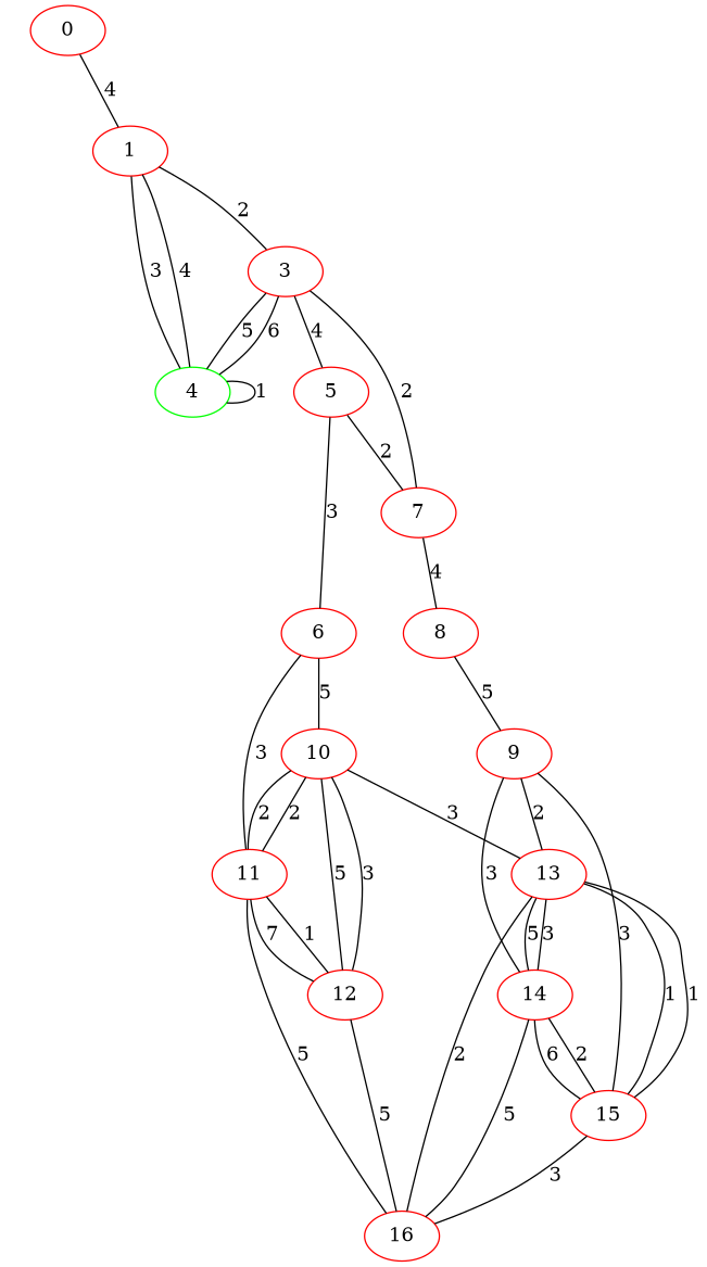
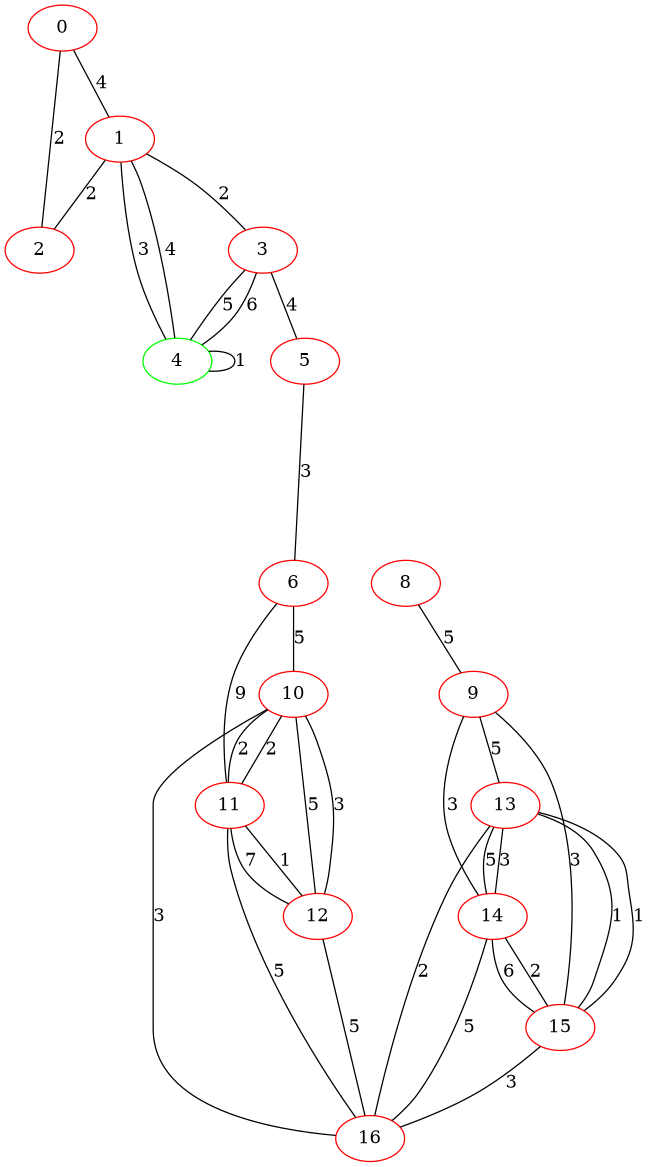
  graph {
    node [color=red weight=1]
    0
    1
+   2
    3
    4 [color=green weight=2]
    5
-   7
    6
    8
    10
    11
    12
    16
    9
    13
    14
    15
    0 -- 1 [label=4]
+   0 -- 2 [label=2]
+   1 -- 2 [label=2]
    1 -- 3 [label=2]
    1 -- 4 [label=3]
    1 -- 4 [label=4]
    3 -- 4 [label=5]
    3 -- 4 [label=6]
    3 -- 5 [label=4]
-   3 -- 7 [label=2]
    4 -- 4 [label=1]
-   5 -- 7 [label=2]
    5 -- 6 [label=3]
-   7 -- 8 [label=4]
    6 -- 10 [label=5]
-   6 -- 11 [label=3]
+   6 -- 11 [label=9]
    8 -- 9 [label=5]
    10 -- 11 [label=2]
    10 -- 11 [label=2]
    10 -- 12 [label=5]
    10 -- 12 [label=3]
-   10 -- 13 [label=3]
+   10 -- 16 [label=3]
    11 -- 12 [label=7]
    11 -- 12 [label=1]
    11 -- 16 [label=5]
    12 -- 16 [label=5]
-   9 -- 13 [label=2]
+   9 -- 13 [label=5]
    9 -- 14 [label=3]
    9 -- 15 [label=3]
    13 -- 16 [label=2]
    13 -- 14 [label=5]
    13 -- 14 [label=3]
    13 -- 15 [label=1]
    13 -- 15 [label=1]
    14 -- 16 [label=5]
    14 -- 15 [label=6]
    14 -- 15 [label=2]
    15 -- 16 [label=3]
  }
